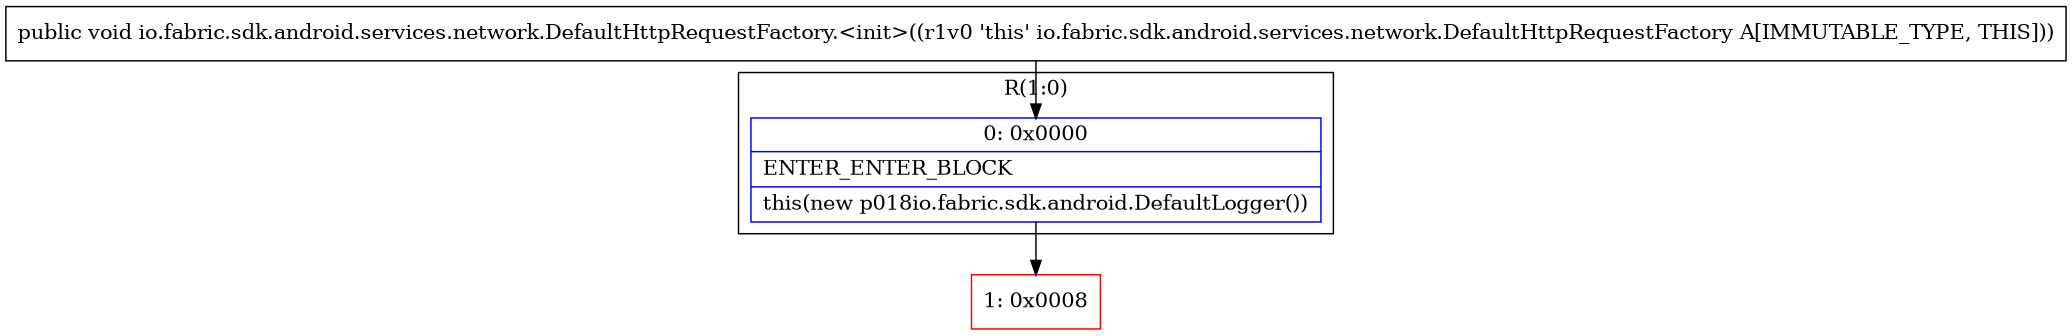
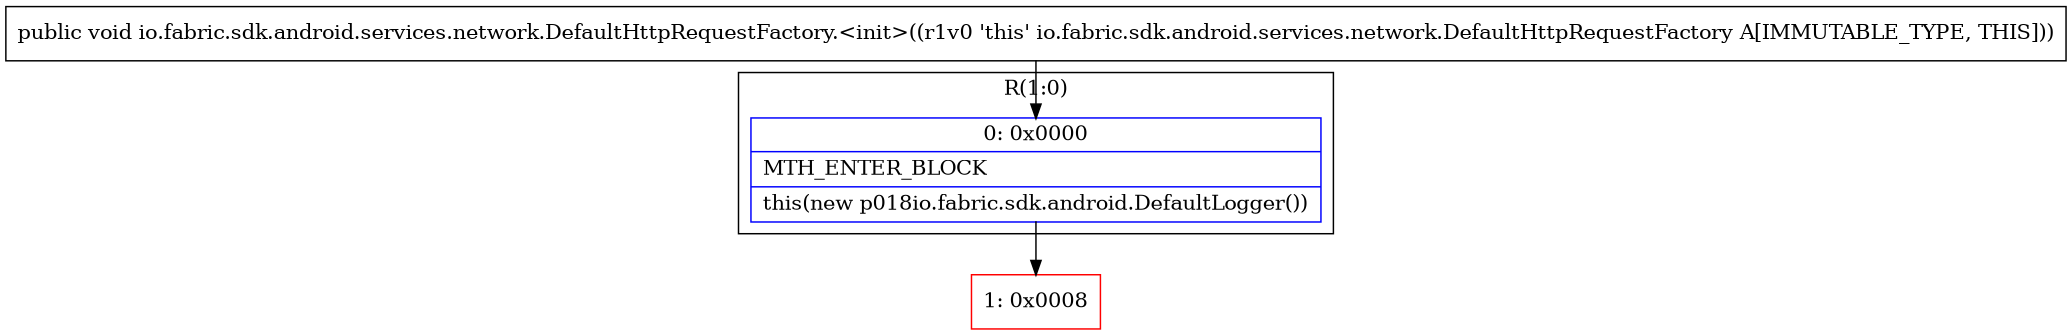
  digraph {
    node [shape=record]
-   n1 [color=blue label="{0\:\ 0x0000|ENTER_ENTER_BLOCK\l|this(new p018io.fabric.sdk.android.DefaultLogger())\l}"]
+   n1 [color=blue label="{0\:\ 0x0000|MTH_ENTER_BLOCK\l|this(new p018io.fabric.sdk.android.DefaultLogger())\l}"]
    n2 [color=red label="{1\:\ 0x0008}"]
    n3 [label="{public void io.fabric.sdk.android.services.network.DefaultHttpRequestFactory.\<init\>((r1v0 'this' io.fabric.sdk.android.services.network.DefaultHttpRequestFactory A[IMMUTABLE_TYPE, THIS])) }"]
    subgraph cluster_1 {
      label="R(1:0)"
      n1
    }
    n1 -> n2
    n3 -> n1
  }
